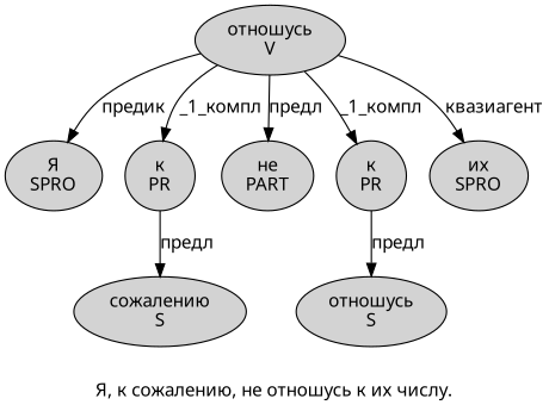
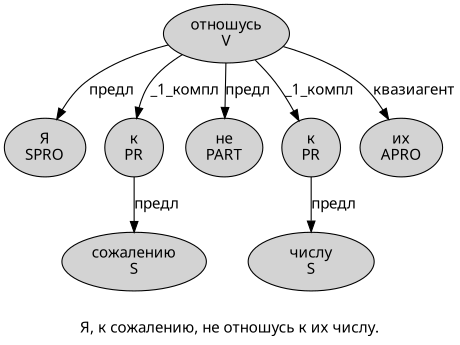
  digraph {
    fontname="Noto Sans"
    label="Я, к сожалению, не отношусь к их числу."
    node [fillcolor=lightgray fontname="Noto Sans" penwidth=1 shape=ellipse style=filled]
    edge [fontname="Noto Sans"]
    n1 [label="Я\nSPRO"]
    n2 [label="к\nPR"]
    n3 [label="сожалению\nS"]
    n4 [label="не\nPART"]
    n5 [label="отношусь\nV"]
    n6 [label="к\nPR"]
-   n7 [label="их\nSPRO"]
-   n8 [label="отношусь\nS"]
+   n7 [label="их\nAPRO"]
+   n8 [label="числу\nS"]
    n2 -> n3 [label="предл"]
-   n5 -> n1 [label="предик"]
+   n5 -> n1 [label="предл"]
    n5 -> n2 [label="_1_компл"]
    n5 -> n4 [label="предл"]
    n5 -> n6 [label="_1_компл"]
    n5 -> n7 [label="квазиагент"]
    n6 -> n8 [label="предл"]
  }
